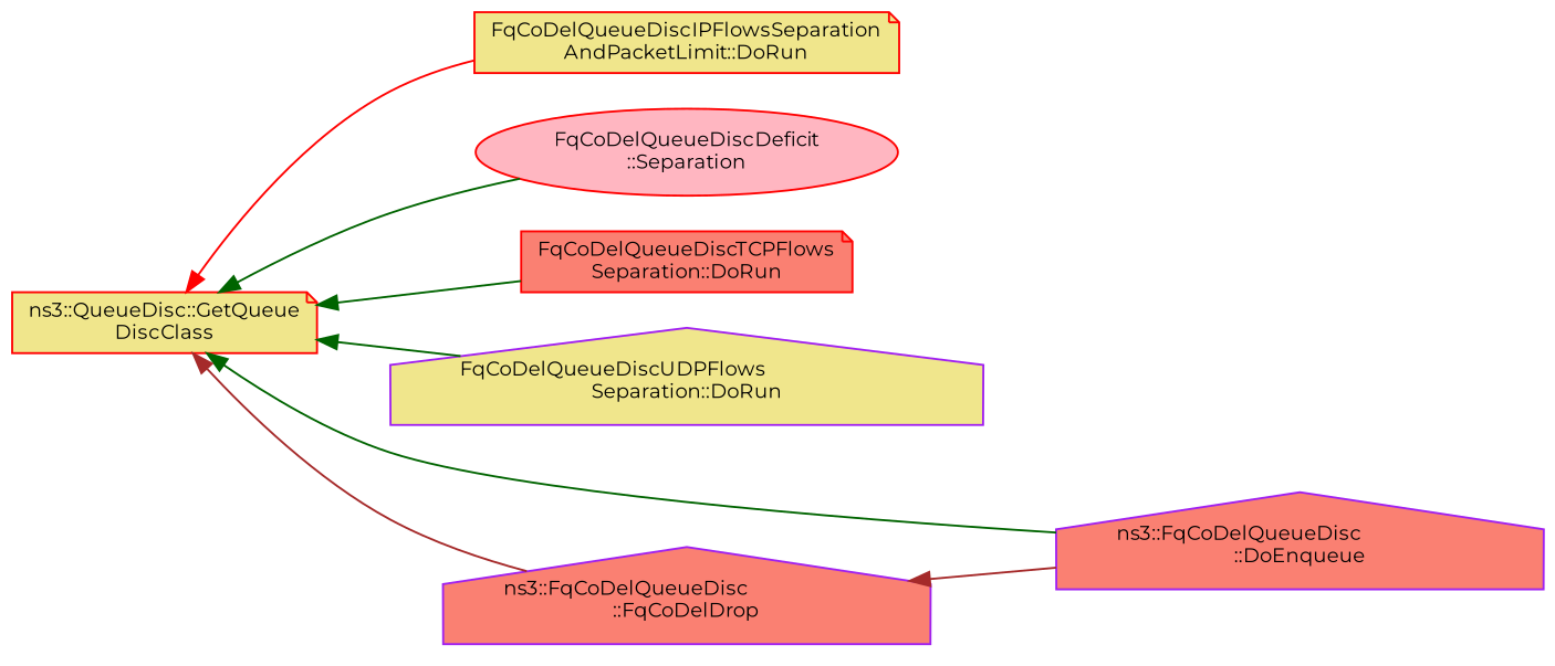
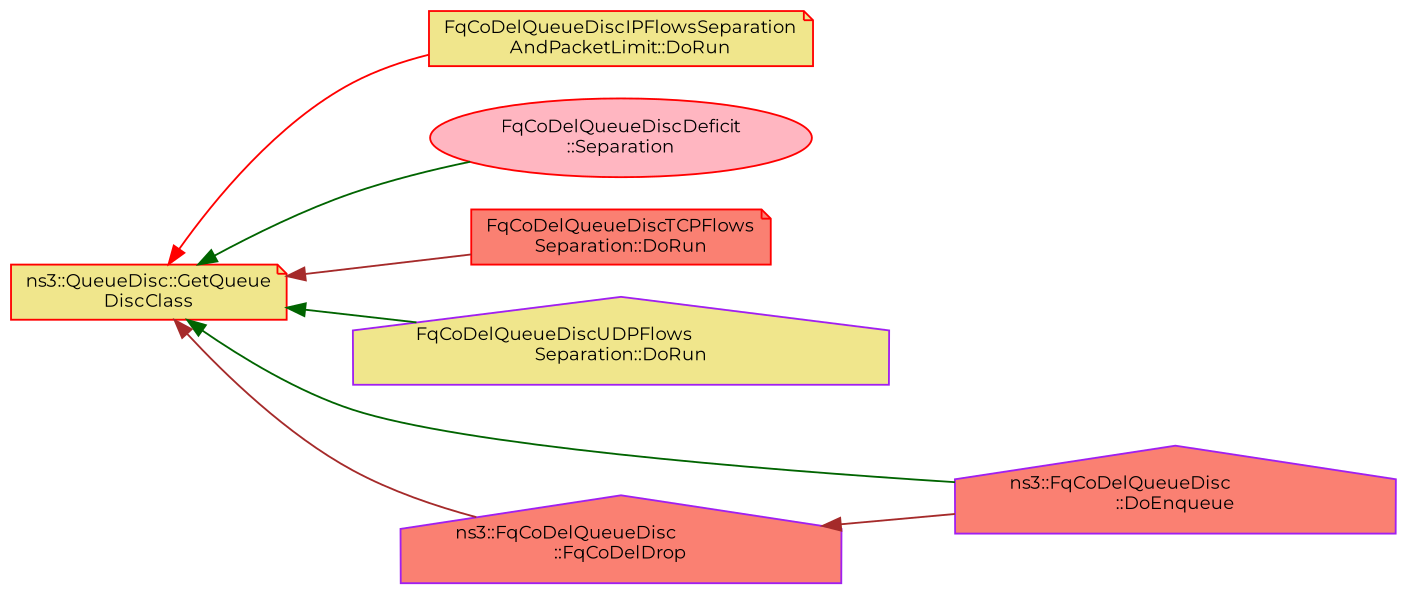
  digraph {
    fontname=Montserrat
    rankdir=LR
    node [color=red fillcolor=khaki fontname=Montserrat fontsize=10 shape=note style=filled]
    edge [color=darkgreen dir=back fontname=Montserrat fontsize=10 labelfontname=Helvetica labelfontsize=10 style=solid]
    n1 [fontcolor=black height=0.2 label="ns3::QueueDisc::GetQueue\lDiscClass" width=0.4]
    n2 [height=0.2 label="FqCoDelQueueDiscIPFlowsSeparation\lAndPacketLimit::DoRun" width=0.4]
    n3 [fillcolor=lightpink height=0.2 label="FqCoDelQueueDiscDeficit\l::Separation" shape=ellipse width=0.4]
    n4 [fillcolor=salmon height=0.2 label="FqCoDelQueueDiscTCPFlows\lSeparation::DoRun" width=0.4]
    n5 [color=purple height=0.2 label="FqCoDelQueueDiscUDPFlows\lSeparation::DoRun" shape=house width=0.4]
    n6 [color=purple fillcolor=salmon height=0.2 label="ns3::FqCoDelQueueDisc\l::DoEnqueue" shape=house width=0.4]
    n7 [color=purple fillcolor=salmon height=0.2 label="ns3::FqCoDelQueueDisc\l::FqCoDelDrop" shape=house width=0.4]
    n1 -> n2 [color=red]
    n1 -> n3
-   n1 -> n4
+   n1 -> n4 [color=brown]
    n1 -> n5
    n1 -> n6
    n1 -> n7 [color=brown]
    n7 -> n6 [color=brown]
  }
